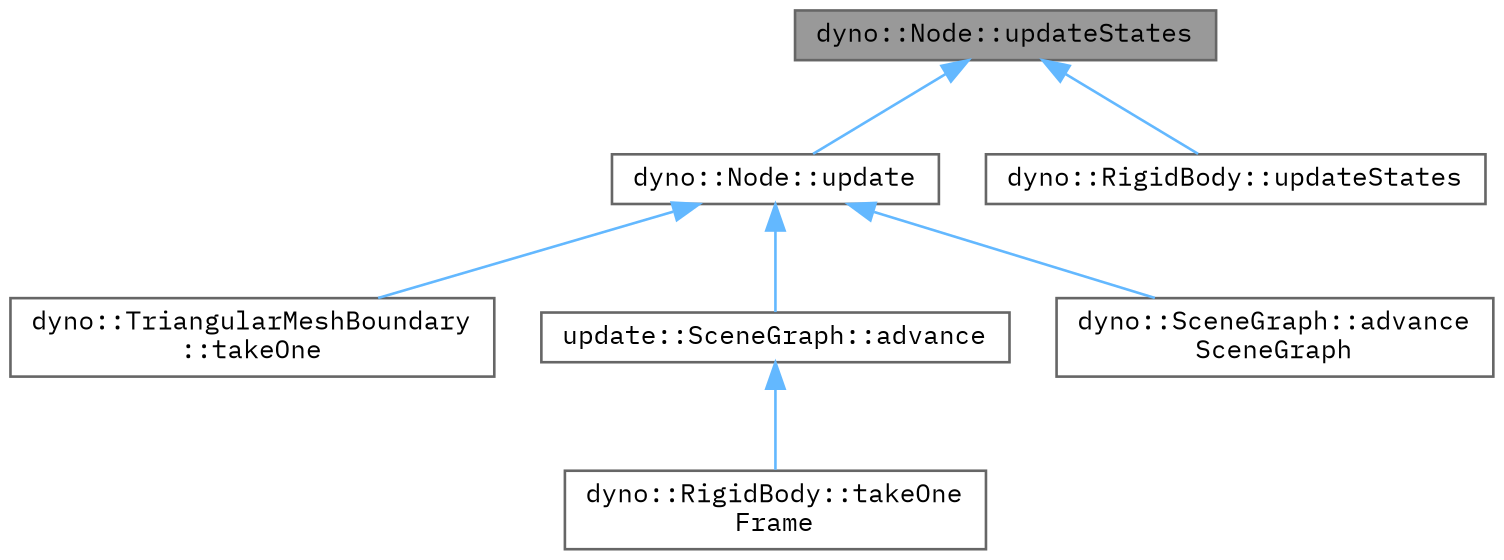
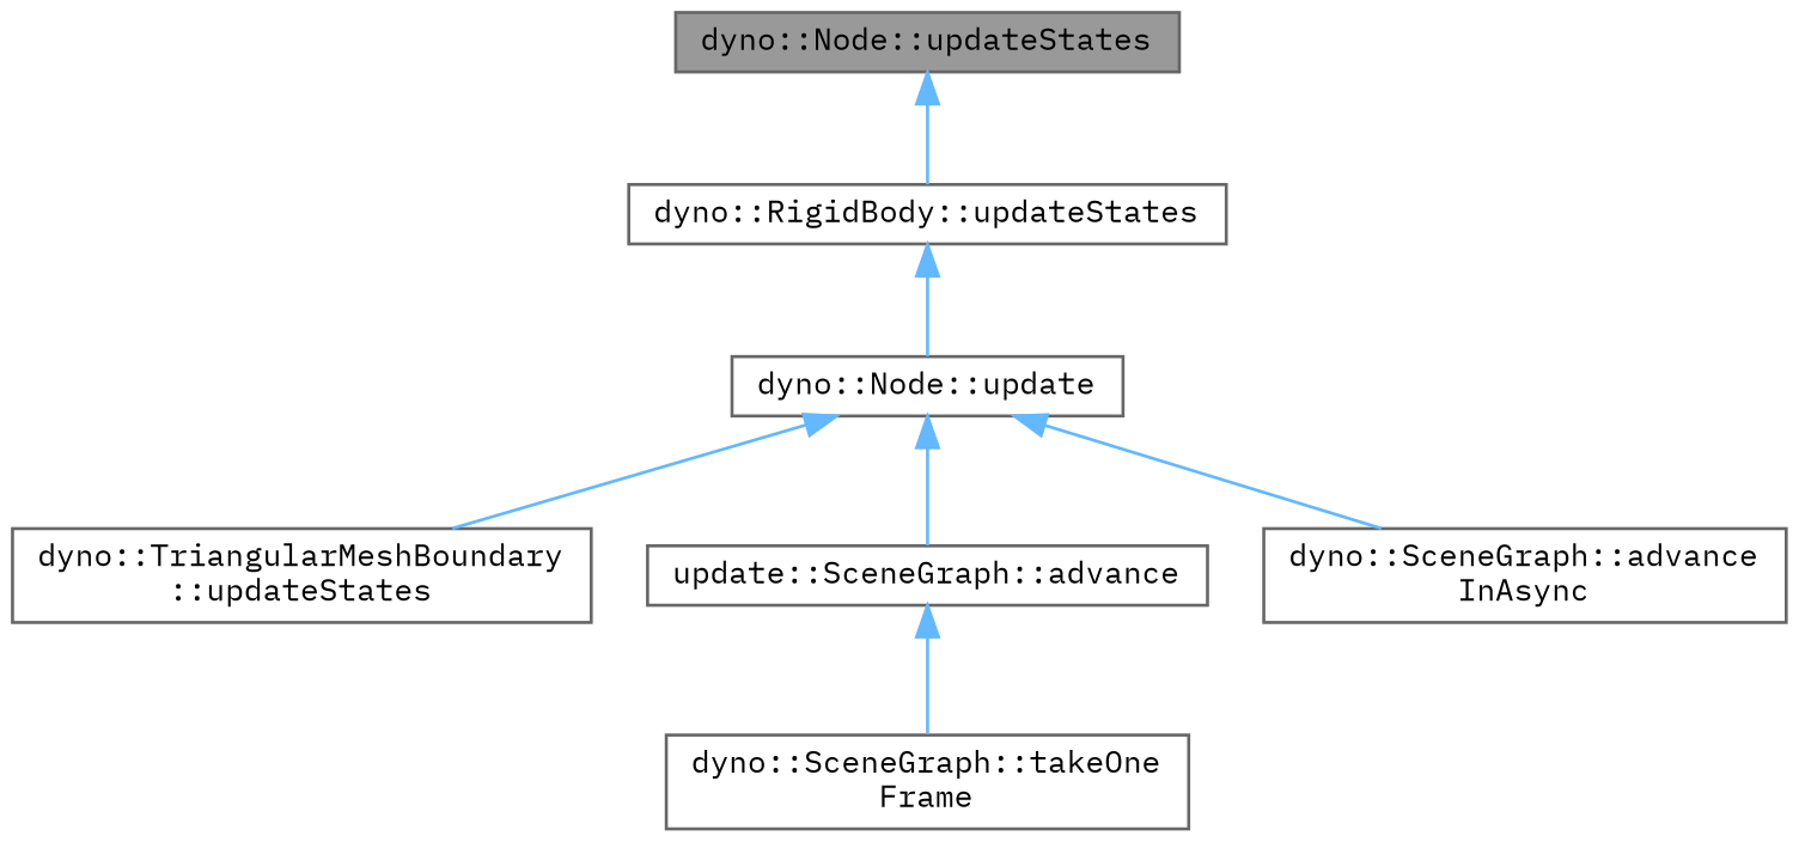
  digraph {
    fontname="IBM Plex Mono"
    rankdir=TB
    node [color=grey40 fillcolor=white fontname="IBM Plex Mono" fontsize=10 shape=box style=filled]
    edge [color=steelblue1 dir=back fontname="IBM Plex Mono" fontsize=10 labelfontname=Helvetica labelfontsize=10 style=solid]
    n1 [color=gray40 fillcolor=grey60 fontcolor=black height=0.2 label="dyno::Node::updateStates" width=0.4]
    n2 [height=0.2 label="dyno::Node::update" width=0.4]
    n3 [height=0.2 label="dyno::RigidBody::updateStates" width=0.4]
-   n4 [height=0.2 label="dyno::TriangularMeshBoundary\l::takeOne" width=0.4]
+   n4 [height=0.2 label="dyno::TriangularMeshBoundary\l::updateStates" width=0.4]
    n5 [height=0.2 label="update::SceneGraph::advance" width=0.4]
-   n6 [height=0.2 label="dyno::SceneGraph::advance\lSceneGraph" width=0.4]
-   n7 [height=0.2 label="dyno::RigidBody::takeOne\lFrame" width=0.4]
-   n1 -> n2
+   n6 [height=0.2 label="dyno::SceneGraph::advance\lInAsync" width=0.4]
+   n7 [height=0.2 label="dyno::SceneGraph::takeOne\lFrame" width=0.4]
+   n3 -> n2
    n1 -> n3
    n2 -> n4
    n2 -> n5
    n2 -> n6
    n5 -> n7
  }
